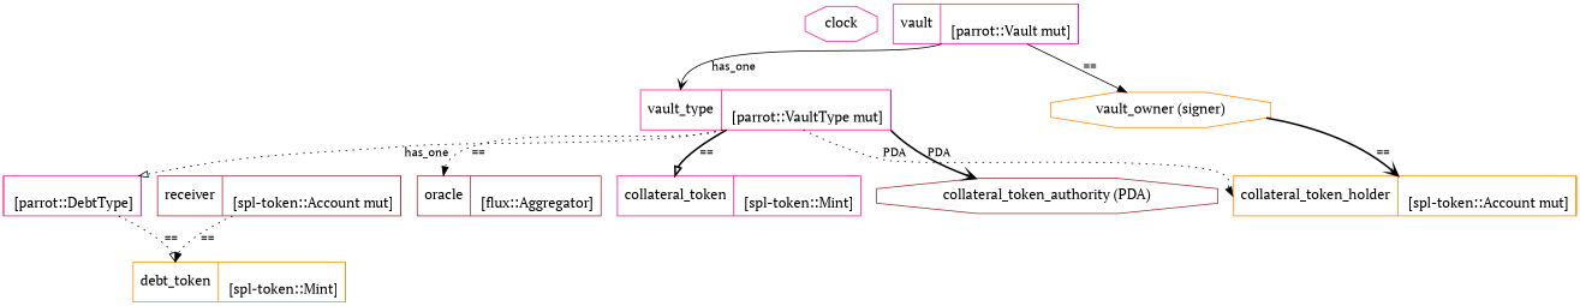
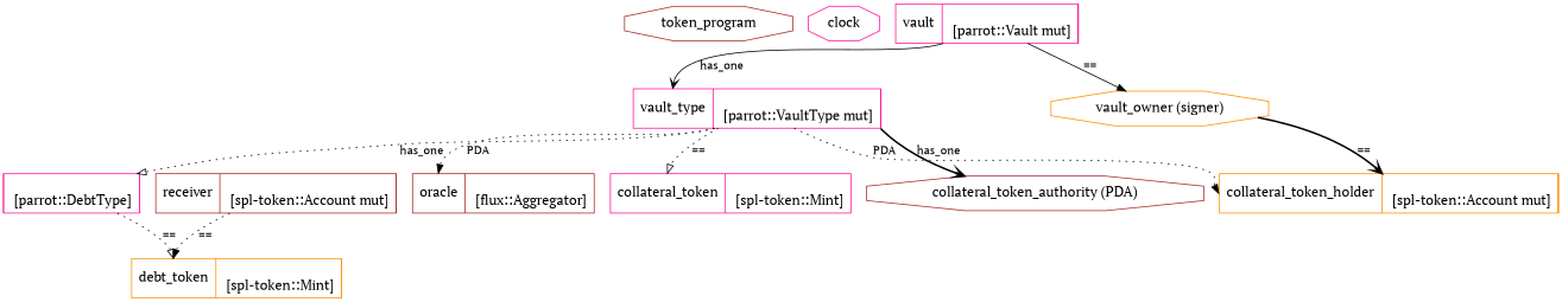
  digraph {
    fontname="PT Serif"
    rankdir=TB
    node [color=deeppink fontname="PT Serif" fontsize=16 shape=record]
    edge [arrowhead=normal fontname="PT Serif" headport=f0 style=dotted]
+   token_program [color=brown shape=octagon]
    clock [shape=octagon]
    n3 [label="\n        <f0> debt_type |\n        [parrot::DebtType] |\n        <debt_token> +debt_token\n        "]
    n4 [color=darkorange label="<f0> debt_token |\n        [spl-token::Mint] |\n        <mint_authority>mint_authority\n        "]
    n5 [label="<f0> vault_type |\n        [parrot::VaultType mut] |\n        <debt_type> +debt_type|\n        <collateral_token> +collateral_token|\n        <collateral_token_holder> +collateral_token_holder|\n        <price_oracle> +price_oracle|\n        <seeds> seeds = [pubkey, nonce]\n        "]
    n6 [color=brown label="<f0> oracle |\n        [flux::Aggregator]"]
    n7 [label="<f0> collateral_token |\n        [spl-token::Mint]"]
    n8 [color=darkorange label="<f0> collateral_token_holder|\n        [spl-token::Account mut]|\n        <mint>+mint|\n        <owner>+owner\n        "]
    n9 [color=brown label="collateral_token_authority (PDA)" shape=octagon]
    n10 [label="<f0> vault |\n        [parrot::Vault mut] |\n        <vault_type> +vault_type|\n        <owner> +owner\n        "]
    n11 [color=darkorange label="vault_owner (signer)" shape=octagon]
    n12 [color=brown label="<f0> receiver|\n        [spl-token::Account mut]|\n        <mint>+mint\n        "]
    n3 -> n4 [arrowhead=onormal label="==" tailport=debt_token]
    n5 -> n3 [arrowhead=onormal label=has_one tailport=debt_type]
-   n5 -> n6 [label="==" tailport=price_oracle]
-   n5 -> n7 [arrowhead=onormal label="==" style=bold tailport=collateral_token]
+   n5 -> n6 [label=PDA tailport=price_oracle]
+   n5 -> n7 [arrowhead=onormal label="==" tailport=collateral_token]
    n5 -> n8 [label=PDA tailport=collateral_token_holder]
-   n5 -> n9 [arrowhead=vee label=PDA style=bold tailport=seeds]
+   n5 -> n9 [arrowhead=vee label=has_one style=bold tailport=seeds]
    n10 -> n5 [arrowhead=vee label=has_one style=solid tailport=vault_type]
    n10 -> n11 [label="==" style=solid tailport=owner]
    n11 -> n8 [arrowhead=vee headport=owner label="==" style=bold]
    n12 -> n4 [label="==" tailport=mint]
  }
